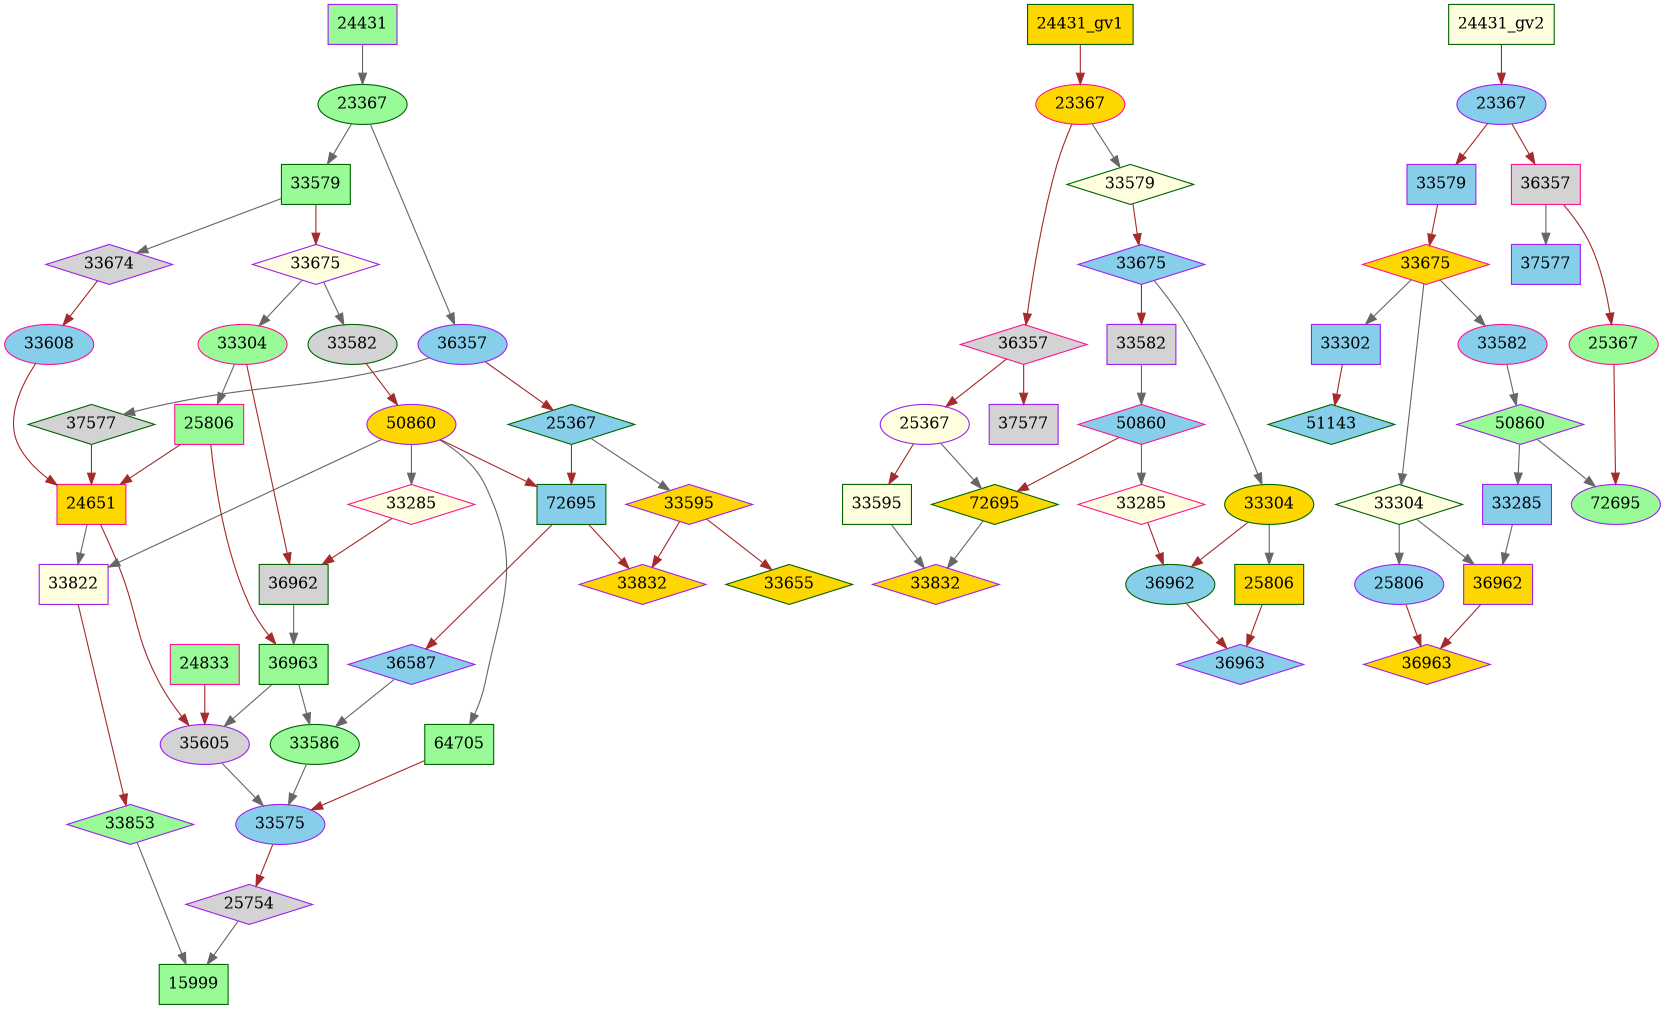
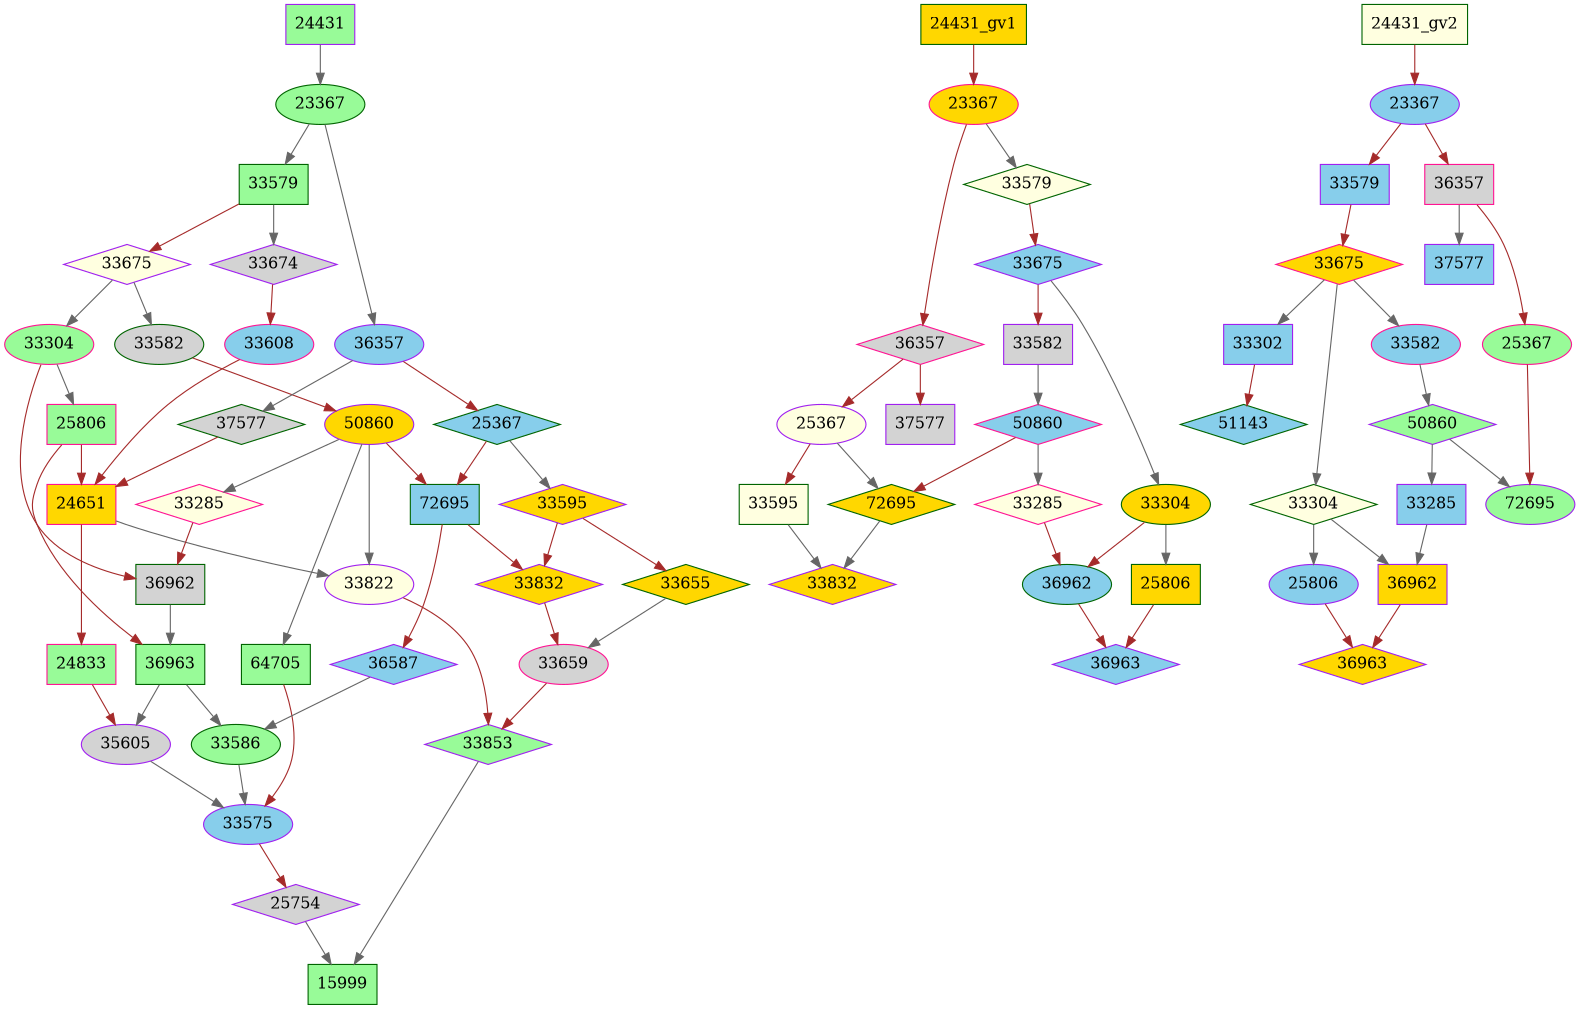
  strict digraph {
    node [color=purple fillcolor=skyblue shape=diamond style=filled]
    edge [color=brown]
    n1 [color=darkgreen fillcolor=palegreen label=15999 shape=box]
    n2 [fillcolor=lightgrey label=25754]
    n3 [fillcolor=palegreen label=33853]
    n4 [label=33575 shape=ellipse]
-   n6 [fillcolor=lightyellow label=33822 shape=box]
+   n5 [color=deeppink fillcolor=lightgrey label=33659 shape=ellipse]
+   n6 [fillcolor=lightyellow label=33822 shape=ellipse]
    n7 [color=darkgreen fillcolor=palegreen label=33586 shape=ellipse]
    n8 [fillcolor=lightgrey label=35605 shape=ellipse]
    n9 [color=darkgreen fillcolor=palegreen label=64705 shape=box]
    n10 [color=darkgreen fillcolor=gold label=33655]
    n11 [fillcolor=gold label=33832]
    n12 [color=deeppink fillcolor=gold label=24651 shape=box]
    n13 [color=deeppink fillcolor=palegreen label=24833 shape=box]
    n14 [fillcolor=gold label=50860 shape=ellipse]
    n15 [color=darkgreen label=72695 shape=box]
    n16 [color=deeppink fillcolor=lightyellow label=33285]
    n17 [label=36587]
    n18 [color=darkgreen fillcolor=lightgrey label=36962 shape=box]
    n19 [color=darkgreen fillcolor=palegreen label=36963 shape=box]
    n20 [fillcolor=gold label=33595]
    n21 [color=deeppink fillcolor=palegreen label=25806 shape=box]
    n22 [color=deeppink label=33608 shape=ellipse]
    n23 [color=darkgreen fillcolor=lightgrey label=37577]
    n24 [color=darkgreen fillcolor=lightgrey label=33582 shape=ellipse]
    n25 [color=darkgreen label=25367]
    n26 [color=deeppink fillcolor=palegreen label=33304 shape=ellipse]
    n27 [fillcolor=lightgrey label=33674]
    n28 [label=36357 shape=ellipse]
    n29 [fillcolor=lightyellow label=33675]
    n30 [color=darkgreen fillcolor=palegreen label=33579 shape=box]
    n31 [color=darkgreen fillcolor=palegreen label=23367 shape=ellipse]
    n32 [fillcolor=palegreen label=24431 shape=box]
    n33 [fillcolor=gold label=33832]
    n34 [color=darkgreen fillcolor=gold label=72695]
    n35 [color=darkgreen fillcolor=lightyellow label=33595 shape=box]
    n36 [color=deeppink label=50860]
    n37 [color=deeppink fillcolor=lightyellow label=33285]
    n38 [color=darkgreen label=36962 shape=ellipse]
    n39 [fillcolor=lightgrey label=33582 shape=box]
    n40 [label=36963]
    n41 [color=darkgreen fillcolor=gold label=25806 shape=box]
    n42 [fillcolor=lightyellow label=25367 shape=ellipse]
    n43 [color=darkgreen fillcolor=gold label=33304 shape=ellipse]
    n44 [fillcolor=lightgrey label=37577 shape=box]
    n45 [color=deeppink fillcolor=lightgrey label=36357]
    n46 [label=33675]
    n47 [color=deeppink fillcolor=gold label=23367 shape=ellipse]
    n48 [color=darkgreen fillcolor=lightyellow label=33579]
    "24431_gv1" [color=darkgreen fillcolor=gold shape=box]
    n50 [fillcolor=palegreen label=50860]
    n51 [label=33285 shape=box]
    n52 [fillcolor=palegreen label=72695 shape=ellipse]
    n53 [fillcolor=gold label=36962 shape=box]
    n54 [color=deeppink label=33582 shape=ellipse]
    n55 [fillcolor=gold label=36963]
    n56 [color=darkgreen label=51143]
    n57 [label=33302 shape=box]
    n58 [color=deeppink fillcolor=gold label=33675]
    n59 [color=darkgreen fillcolor=lightyellow label=33304]
    n60 [label=25806 shape=ellipse]
    n61 [label=33579 shape=box]
    n62 [color=deeppink fillcolor=palegreen label=25367 shape=ellipse]
    n63 [label=23367 shape=ellipse]
    n64 [color=deeppink fillcolor=lightgrey label=36357 shape=box]
    n65 [label=37577 shape=box]
    "24431_gv2" [color=darkgreen fillcolor=lightyellow shape=box]
    subgraph sub_1 {
      n1
      n2
      n3
      n4
+     n5
      n6
      n7
      n8
      n9
      n10
      n11
      n12
      n13
      n14
      n15
      n16
      n17
      n18
      n19
      n20
      n21
      n22
      n23
      n24
      n25
      n26
      n27
      n28
      n29
      n30
      n31
      n32
    }
    subgraph sub_2 {
      n33
      n34
      n35
      n36
      n37
      n38
      n39
      n40
      n41
      n42
      n43
      n44
      n45
      n46
      n47
      n48
      "24431_gv1"
    }
    subgraph sub_3 {
      n50
      n51
      n52
      n53
      n54
      n55
      n56
      n57
      n58
      n59
      n60
      n61
      n62
      n63
      n64
      n65
      "24431_gv2"
    }
    n2 -> n1 [color=gray40]
    n3 -> n1 [color=gray40]
    n4 -> n2
+   n5 -> n3
    n6 -> n3
    n7 -> n4 [color=gray40]
    n8 -> n4 [color=gray40]
    n9 -> n4
+   n10 -> n5 [color=gray40]
+   n11 -> n5
    n12 -> n6 [color=gray40]
-   n12 -> n8
+   n12 -> n13
    n13 -> n8
    n14 -> n6 [color=gray40]
    n14 -> n9 [color=gray40]
    n14 -> n15
    n14 -> n16 [color=gray40]
    n15 -> n11
    n15 -> n17
    n16 -> n18
    n17 -> n7 [color=gray40]
    n18 -> n19 [color=gray40]
    n19 -> n7 [color=gray40]
    n19 -> n8 [color=gray40]
    n20 -> n10
    n20 -> n11
    n21 -> n12
    n21 -> n19
    n22 -> n12
    n23 -> n12
    n24 -> n14
    n25 -> n15
    n25 -> n20 [color=gray40]
    n26 -> n18
    n26 -> n21 [color=gray40]
    n27 -> n22
    n28 -> n23 [color=gray40]
    n28 -> n25
    n29 -> n24 [color=gray40]
    n29 -> n26 [color=gray40]
    n30 -> n27 [color=gray40]
    n30 -> n29
    n31 -> n28 [color=gray40]
    n31 -> n30 [color=gray40]
    n32 -> n31 [color=gray40]
    n34 -> n33 [color=gray40]
    n35 -> n33 [color=gray40]
    n36 -> n34
    n36 -> n37 [color=gray40]
    n37 -> n38
    n38 -> n40
    n39 -> n36 [color=gray40]
    n41 -> n40
    n42 -> n34 [color=gray40]
    n42 -> n35
    n43 -> n38
    n43 -> n41 [color=gray40]
    n45 -> n42
    n45 -> n44
    n46 -> n39
    n46 -> n43 [color=gray40]
    n47 -> n45
    n47 -> n48 [color=gray40]
    n48 -> n46
    "24431_gv1" -> n47
    n50 -> n51 [color=gray40]
    n50 -> n52 [color=gray40]
    n51 -> n53 [color=gray40]
    n53 -> n55
    n54 -> n50 [color=gray40]
    n57 -> n56
    n58 -> n54 [color=gray40]
    n58 -> n57 [color=gray40]
    n58 -> n59 [color=gray40]
    n59 -> n53 [color=gray40]
    n59 -> n60 [color=gray40]
    n60 -> n55
    n61 -> n58
    n62 -> n52
    n63 -> n61
    n63 -> n64
    n64 -> n62
    n64 -> n65 [color=gray40]
    "24431_gv2" -> n63
  }
